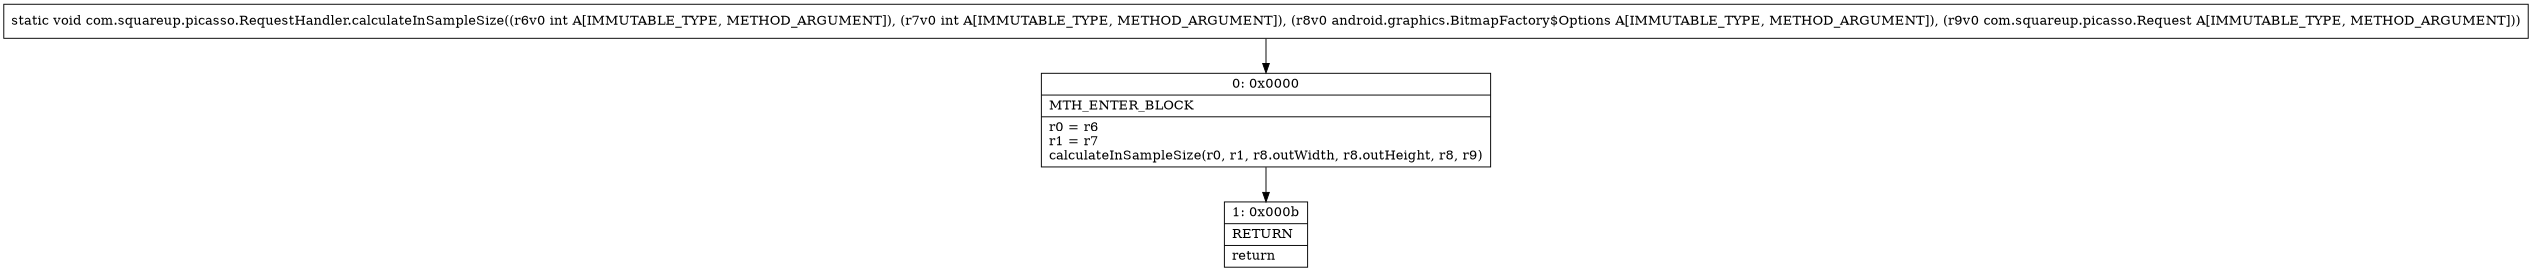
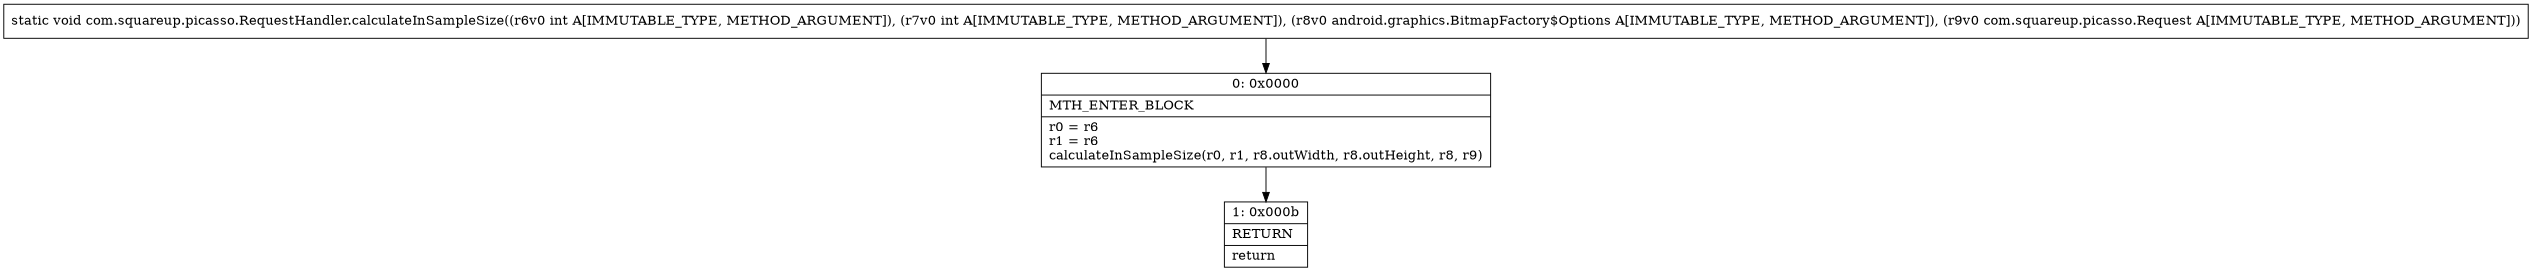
  digraph {
    node [shape=record]
-   n1 [label="{0\:\ 0x0000|MTH_ENTER_BLOCK\l|r0 = r6\lr1 = r7\lcalculateInSampleSize(r0, r1, r8.outWidth, r8.outHeight, r8, r9)\l}"]
+   n1 [label="{0\:\ 0x0000|MTH_ENTER_BLOCK\l|r0 = r6\lr1 = r6\lcalculateInSampleSize(r0, r1, r8.outWidth, r8.outHeight, r8, r9)\l}"]
    n2 [label="{1\:\ 0x000b|RETURN\l|return\l}"]
    n3 [label="{static void com.squareup.picasso.RequestHandler.calculateInSampleSize((r6v0 int A[IMMUTABLE_TYPE, METHOD_ARGUMENT]), (r7v0 int A[IMMUTABLE_TYPE, METHOD_ARGUMENT]), (r8v0 android.graphics.BitmapFactory$Options A[IMMUTABLE_TYPE, METHOD_ARGUMENT]), (r9v0 com.squareup.picasso.Request A[IMMUTABLE_TYPE, METHOD_ARGUMENT])) }"]
    n1 -> n2
    n3 -> n1
  }
